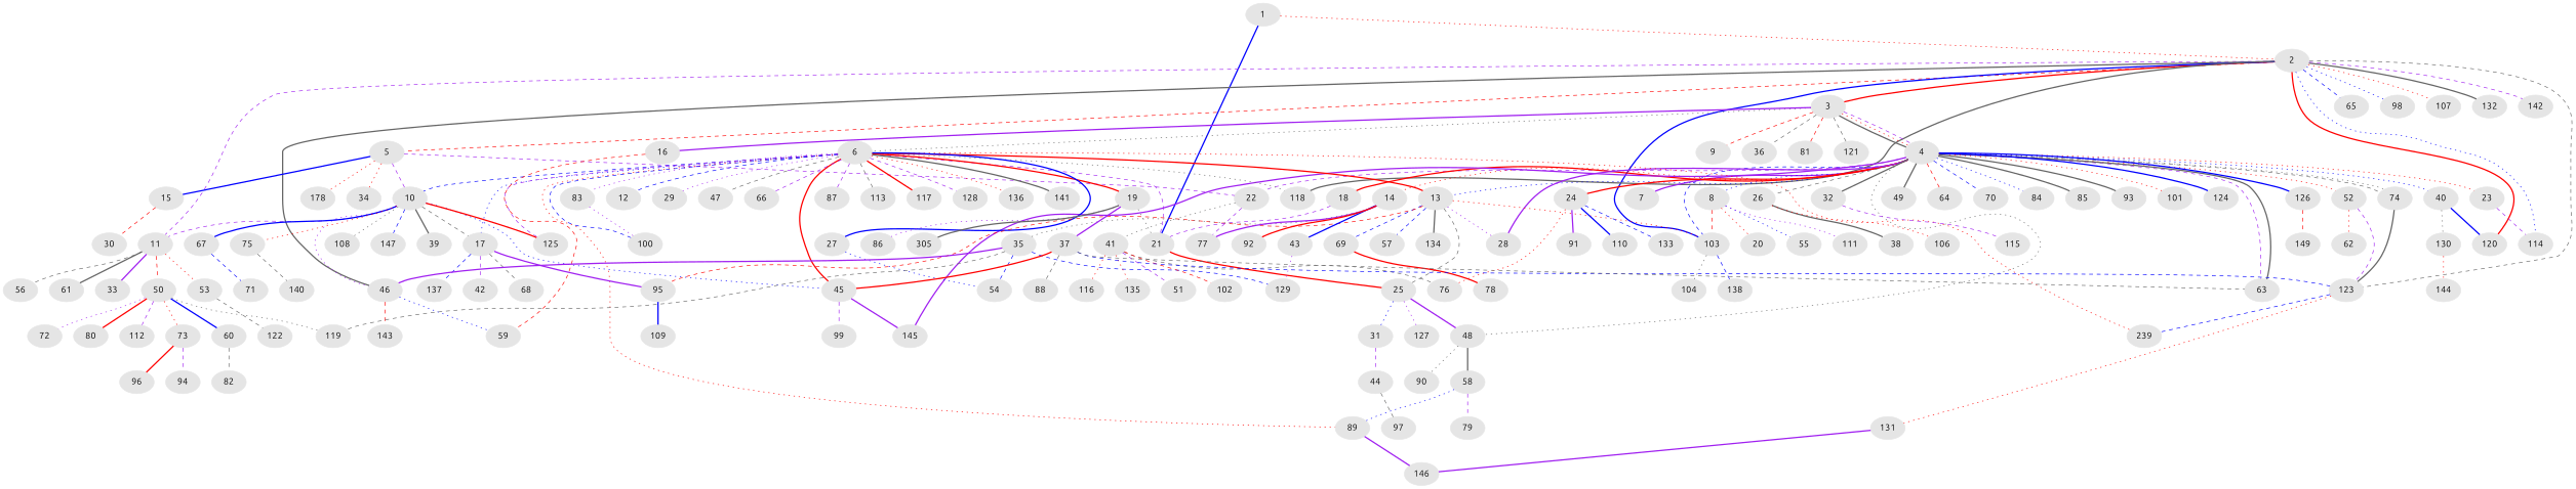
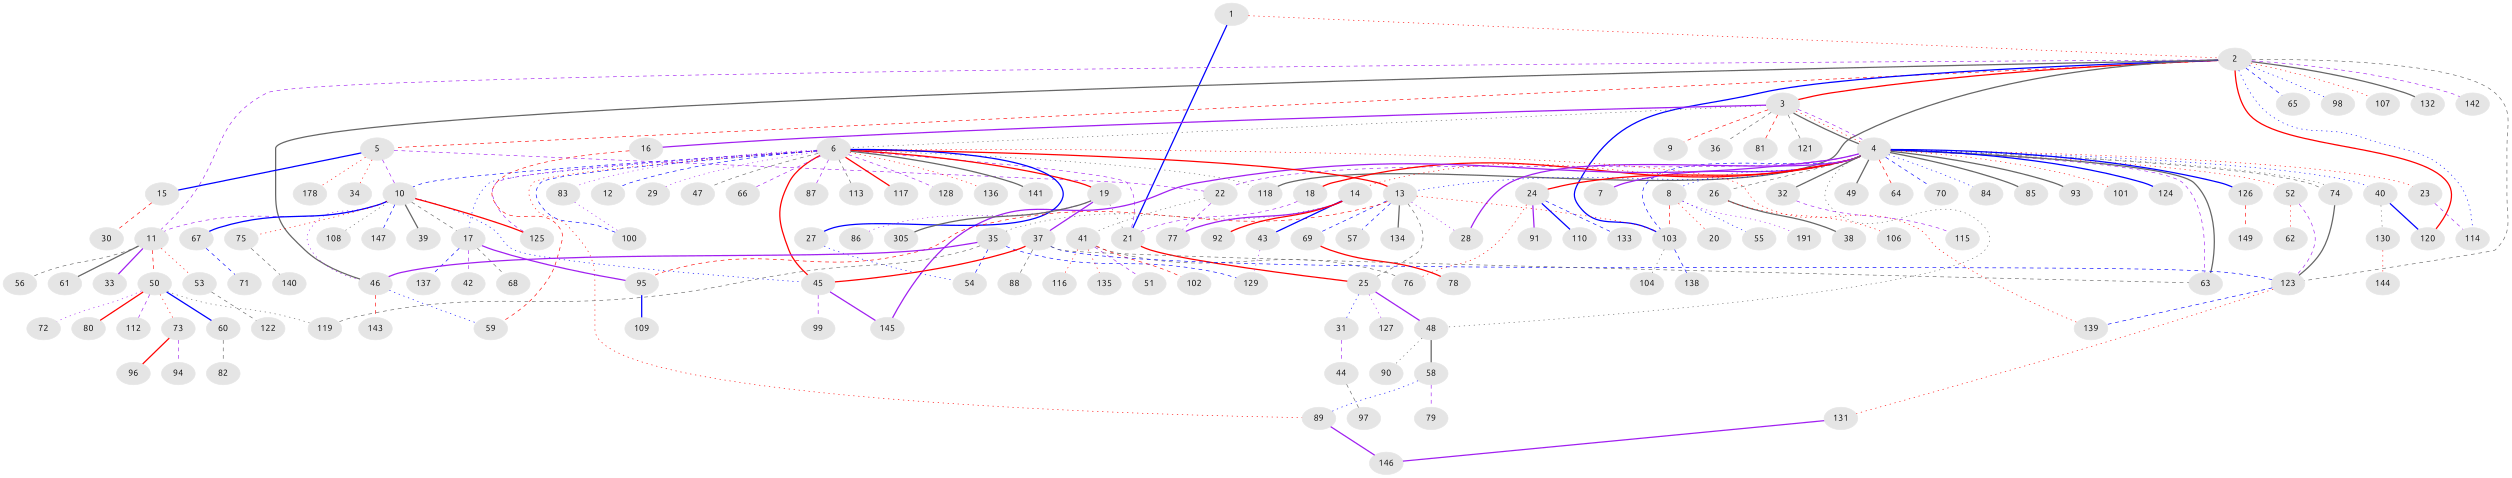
  graph {
    fontname=Ubuntu
    node [color=gray90 fontname=Ubuntu style=filled]
    edge [color=red fontname=Ubuntu style=dashed]
    1
    2
    21
    3
    5
    11
    46
    65
    98
    103
    107
    114
    118
    120
    123
    132
    142
    25
    4
    6
    9
    16
    36
    81
    121
    22
    10
    15
    34
    n30 [label=178]
    33
    50
    53
    56
    61
    59
    143
    104
    138
-   139 [label=239]
+   139
    131
    7
    8
    13
    14
    18
    23
    24
    26
    28
    32
    40
    48
    49
    52
    63
    64
    70
    74
    84
    85
    93
    101
    124
    126
    145
    12
    17
    19
    27
    29
    45
    47
    66
    83
    87
    89
    100
    113
    117
    125
    128
    136
    141
    20
    55
-   111
+   111 [label=191]
    57
    69
    95
    134
    35
    43
    77
    92
    41
    91
    76
    110
    133
    38
    106
    115
    130
    58
    90
    62
    149
    39
    67
    75
    108
    147
    30
    42
    68
    137
    37
    86
    n120 [label=305]
    54
    99
    146
    71
    140
    119
    60
    72
    73
    80
    112
    122
    31
    127
    78
    109
    129
    88
    51
    102
    116
    135
    44
    97
    144
    79
    82
    94
    96
    1 -- 2 [style=dotted]
    1 -- 21 [color=blue style=bold]
    2 -- 3 [style=bold]
    2 -- 5
    2 -- 11 [color=purple]
    2 -- 46 [color=gray40 style=bold]
    2 -- 65 [color=blue]
    2 -- 98 [color=blue style=dotted]
    2 -- 103 [color=blue style=bold]
    2 -- 107 [style=dotted]
    2 -- 114 [color=blue style=dotted]
    2 -- 118 [color=gray40 style=bold]
    2 -- 120 [style=bold]
    2 -- 123 [color=gray40]
    2 -- 132 [color=gray40 style=bold]
    2 -- 142 [color=purple]
    21 -- 25 [style=bold]
    3 -- 4 [color=gray40 style=bold]
    3 -- 4 [style=dotted]
    3 -- 4 [color=purple]
    3 -- 6 [color=gray40 style=dotted]
    3 -- 9
    3 -- 16 [color=purple style=bold]
    3 -- 36 [color=gray40]
    3 -- 81
    3 -- 121 [color=gray40]
    5 -- 22 [color=purple]
    5 -- 10 [color=purple]
    5 -- 15 [color=blue style=bold]
    5 -- 34 [style=dotted]
    5 -- n30 [style=dotted]
    11 -- 33 [color=purple style=bold]
    11 -- 50
    11 -- 53 [style=dotted]
    11 -- 56 [color=gray40]
    11 -- 61 [color=gray40 style=bold]
    46 -- 59 [color=blue style=dotted]
    46 -- 143
    103 -- 104 [color=gray40 style=dotted]
    103 -- 138 [color=blue]
    123 -- 139 [color=blue]
    123 -- 131 [style=dotted]
    25 -- 48 [color=purple style=bold]
    25 -- 31 [color=blue style=dotted]
    25 -- 127 [color=purple style=dotted]
    4 -- 103 [color=blue]
    4 -- 22 [color=purple]
    4 -- 7 [color=purple style=bold]
    4 -- 8 [color=blue style=dotted]
    4 -- 13 [color=blue style=dotted]
    4 -- 14 [style=dotted]
    4 -- 18 [style=bold]
    4 -- 23 [style=dotted]
    4 -- 24 [style=bold]
    4 -- 26 [color=gray40]
    4 -- 28 [color=purple style=bold]
    4 -- 32 [color=gray40 style=bold]
    4 -- 40 [color=blue style=dotted]
    4 -- 48 [color=gray40 style=dotted]
    4 -- 49 [color=gray40 style=bold]
    4 -- 52 [style=dotted]
    4 -- 63 [color=purple]
    4 -- 63 [color=gray40 style=bold]
    4 -- 64
    4 -- 70 [color=blue]
    4 -- 74 [color=gray40]
    4 -- 74 [color=gray40 style=dotted]
    4 -- 84 [color=blue style=dotted]
    4 -- 85 [color=gray40 style=bold]
    4 -- 93 [color=gray40 style=bold]
    4 -- 101 [style=dotted]
    4 -- 124 [color=blue style=bold]
    4 -- 126 [color=blue style=bold]
    4 -- 145 [color=purple style=bold]
    6 -- 21 [color=purple]
    6 -- 118 [color=gray40 style=dotted]
    6 -- 10 [color=blue]
    6 -- 139 [style=dotted]
    6 -- 13 [style=bold]
    6 -- 12 [color=blue]
    6 -- 17 [color=blue style=dotted]
    6 -- 19 [style=bold]
    6 -- 27 [color=blue style=bold]
    6 -- 29 [color=purple style=dotted]
    6 -- 45 [style=bold]
    6 -- 47 [color=gray40]
    6 -- 66 [color=purple]
    6 -- 83 [color=purple style=dotted]
    6 -- 87 [color=purple]
    6 -- 89 [style=dotted]
    6 -- 100 [color=blue]
    6 -- 113 [color=gray40]
    6 -- 117 [style=bold]
    6 -- 125 [color=purple]
    6 -- 128 [color=purple]
    6 -- 136 [style=dotted]
    6 -- 141 [color=gray40 style=bold]
    16 -- 59
    22 -- 77 [color=purple]
    22 -- 41 [color=gray40 style=dotted]
    10 -- 11 [color=purple]
    10 -- 46 [color=purple style=dotted]
    10 -- 17 [color=gray40]
    10 -- 45 [color=blue style=dotted]
    10 -- 125 [style=bold]
    10 -- 39 [color=gray40 style=bold]
    10 -- 67 [color=blue style=bold]
    10 -- 75 [style=dotted]
    10 -- 108 [color=gray40 style=dotted]
    10 -- 147 [color=blue]
    15 -- 30
    50 -- 119 [color=gray40 style=dotted]
    50 -- 60 [color=blue style=bold]
    50 -- 72 [color=purple style=dotted]
    50 -- 73 [style=dotted]
    50 -- 80 [style=bold]
    50 -- 112 [color=purple]
    53 -- 122 [color=gray40]
    131 -- 146 [color=purple style=bold]
    8 -- 103
    8 -- 20 [style=dotted]
    8 -- 55 [color=blue style=dotted]
    8 -- 111 [color=purple style=dotted]
    13 -- 103 [style=dotted]
    13 -- 25 [color=gray40]
    13 -- 28 [color=purple style=dotted]
    13 -- 57 [color=blue]
    13 -- 69 [color=blue]
    13 -- 95
    13 -- 134 [color=gray40 style=bold]
    14 -- 35 [color=gray40 style=dotted]
    14 -- 43 [color=blue style=bold]
    14 -- 77 [color=purple style=bold]
    14 -- 92 [style=bold]
    18 -- 21 [color=purple]
    23 -- 114 [color=purple]
    24 -- 91 [color=purple style=bold]
    24 -- 76 [style=dotted]
    24 -- 110 [color=blue style=bold]
    24 -- 133 [color=blue]
    26 -- 38 [color=gray40 style=bold]
    26 -- 106 [style=dotted]
    32 -- 115 [color=purple]
    40 -- 120 [color=blue style=bold]
    40 -- 130 [color=gray40 style=dotted]
    48 -- 58 [color=gray40 style=bold]
    48 -- 90 [color=gray40 style=dotted]
    52 -- 123 [color=purple]
    52 -- 62 [style=dotted]
    74 -- 123 [color=gray40 style=bold]
    126 -- 149
    17 -- 95 [color=purple style=bold]
    17 -- 42 [color=purple]
    17 -- 68 [color=gray40]
    17 -- 137 [color=blue]
    19 -- 21 [color=gray40 style=dotted]
    19 -- 37 [color=purple style=bold]
    19 -- 86 [color=purple style=dotted]
    19 -- n120 [color=gray40 style=bold]
    27 -- 54 [color=blue style=dotted]
    45 -- 145 [color=purple style=bold]
    45 -- 99 [color=purple]
    83 -- 100 [color=purple style=dotted]
    89 -- 146 [color=purple style=bold]
    69 -- 78 [style=bold]
    95 -- 109 [color=blue style=bold]
    35 -- 46 [color=purple style=bold]
    35 -- 54 [color=blue]
    35 -- 119 [color=gray40]
    35 -- 129 [color=blue]
    43 -- 129 [color=purple style=dotted]
    41 -- 76 [color=gray40]
    41 -- 51 [color=purple]
    41 -- 102
    41 -- 116 [style=dotted]
    41 -- 135 [style=dotted]
    130 -- 144 [style=dotted]
    58 -- 89 [color=blue style=dotted]
    58 -- 79 [color=purple]
    67 -- 71 [color=blue]
    75 -- 140 [color=gray40]
    37 -- 123 [color=blue]
    37 -- 63 [color=gray40]
    37 -- 45 [style=bold]
    37 -- 88 [color=gray40]
    60 -- 82 [color=gray40]
    73 -- 94 [color=purple]
    73 -- 96 [style=bold]
    31 -- 44 [color=purple]
    44 -- 97 [color=gray40]
  }
